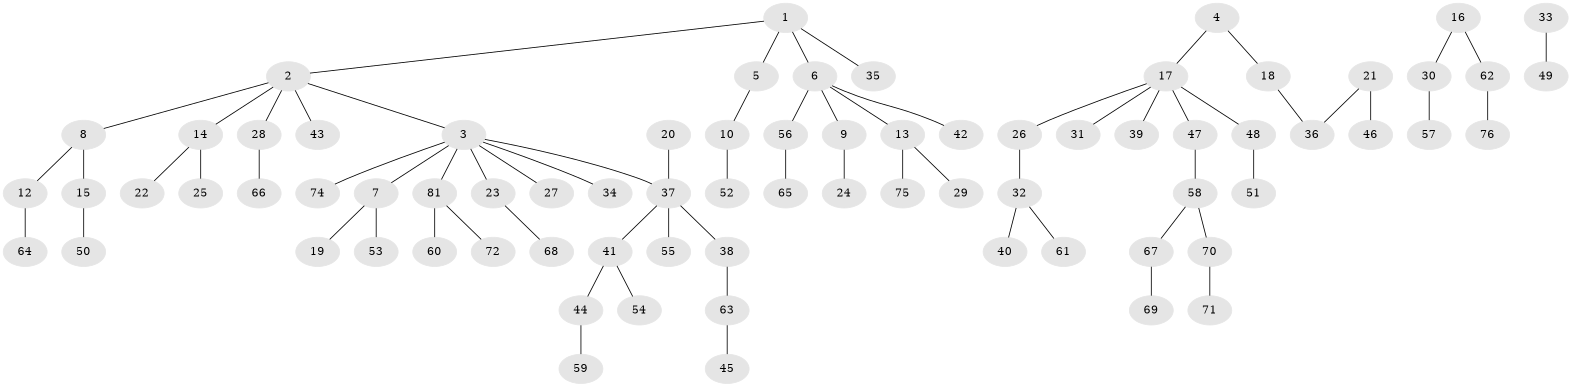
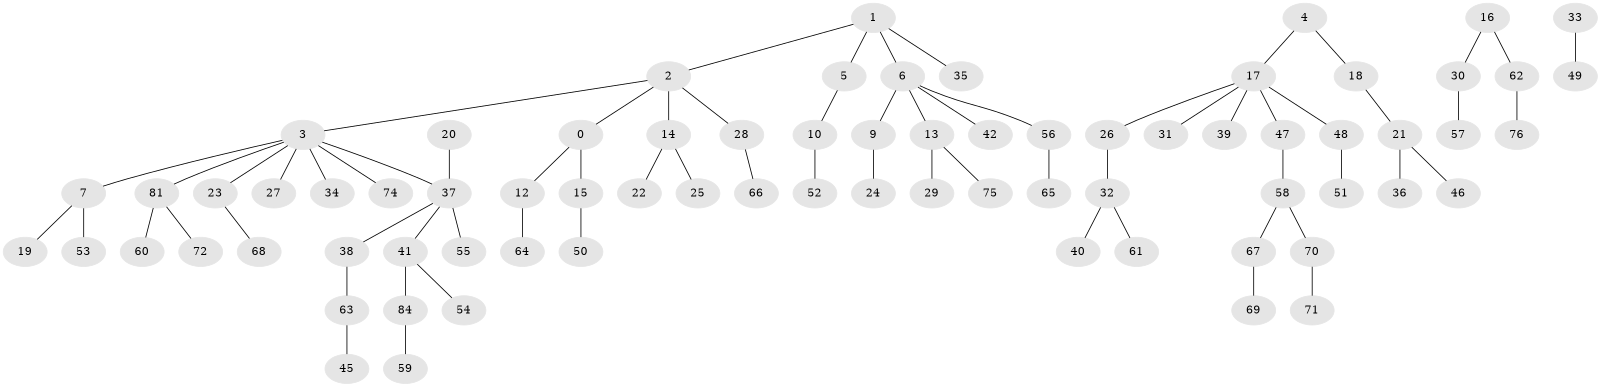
  graph {
    node [color=gray90 style=filled]
    1
    2
    5
    6
    35
    3
-   8
+   8 [label=0]
    14
    28
-   43
    4
    17
    18
    10
    9
    13
    42
    56
    16
    30
    62
    7
    n23 [label=81]
    23
    27
    34
    74
    37
    12
    15
    22
    25
    66
    19
    53
    60
    72
    20
    68
    26
    31
    39
    47
    48
    21
    52
    24
    29
    75
    65
    64
    50
    57
    n54 [label=76]
    32
    58
    51
    36
    46
    38
    41
    55
    33
    49
    40
    61
    63
-   44
+   44 [label=84]
    54
    45
    59
    67
    70
    69
    71
    1 -- 2
    1 -- 5
    1 -- 6
    1 -- 35
    2 -- 3
    2 -- 8
    2 -- 14
    2 -- 28
-   2 -- 43
    5 -- 10
    6 -- 9
    6 -- 13
    6 -- 42
    6 -- 56
    3 -- 7
    3 -- n23
    3 -- 23
    3 -- 27
    3 -- 34
    3 -- 74
    3 -- 37
    8 -- 12
    8 -- 15
    14 -- 22
    14 -- 25
    28 -- 66
    4 -- 17
    4 -- 18
    17 -- 26
    17 -- 31
    17 -- 39
    17 -- 47
    17 -- 48
-   18 -- 36
+   18 -- 21
    10 -- 52
    9 -- 24
    13 -- 29
    13 -- 75
    56 -- 65
    16 -- 30
    16 -- 62
    30 -- 57
    62 -- n54
    7 -- 19
    7 -- 53
    n23 -- 60
    n23 -- 72
    23 -- 68
    37 -- 38
    37 -- 41
    37 -- 55
    12 -- 64
    15 -- 50
    20 -- 37
    26 -- 32
    47 -- 58
    48 -- 51
    21 -- 36
    21 -- 46
    32 -- 40
    32 -- 61
    58 -- 67
    58 -- 70
    38 -- 63
    41 -- 44
    41 -- 54
    33 -- 49
    63 -- 45
    44 -- 59
    67 -- 69
    70 -- 71
  }
